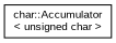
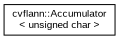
  digraph {
    rankdir=LR
    fontname="Liberation Sans"
-   n1 [color=black fillcolor=white fontname="Liberation Sans" fontsize=10 height=0.2 label="char::Accumulator\l\< unsigned char \>" shape=record style=filled width=0.4]
+   n1 [color=black fillcolor=white fontname="Liberation Sans" fontsize=10 height=0.2 label="cvflann::Accumulator\l\< unsigned char \>" shape=record style=filled width=0.4]
  }
